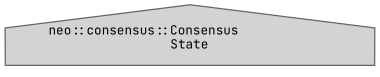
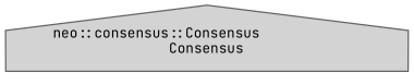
  digraph {
    rankdir=LR
    fontname="JetBrains Mono"
-   n1 [color=grey40 fillcolor=lightgrey fontname="JetBrains Mono" fontsize=10 height=0.2 label="neo::consensus::Consensus\lState" shape=house style=filled width=0.4]
+   n1 [color=grey40 fillcolor=lightgrey fontname="JetBrains Mono" fontsize=10 height=0.2 label="neo::consensus::Consensus\lConsensus" shape=house style=filled width=0.4]
  }
